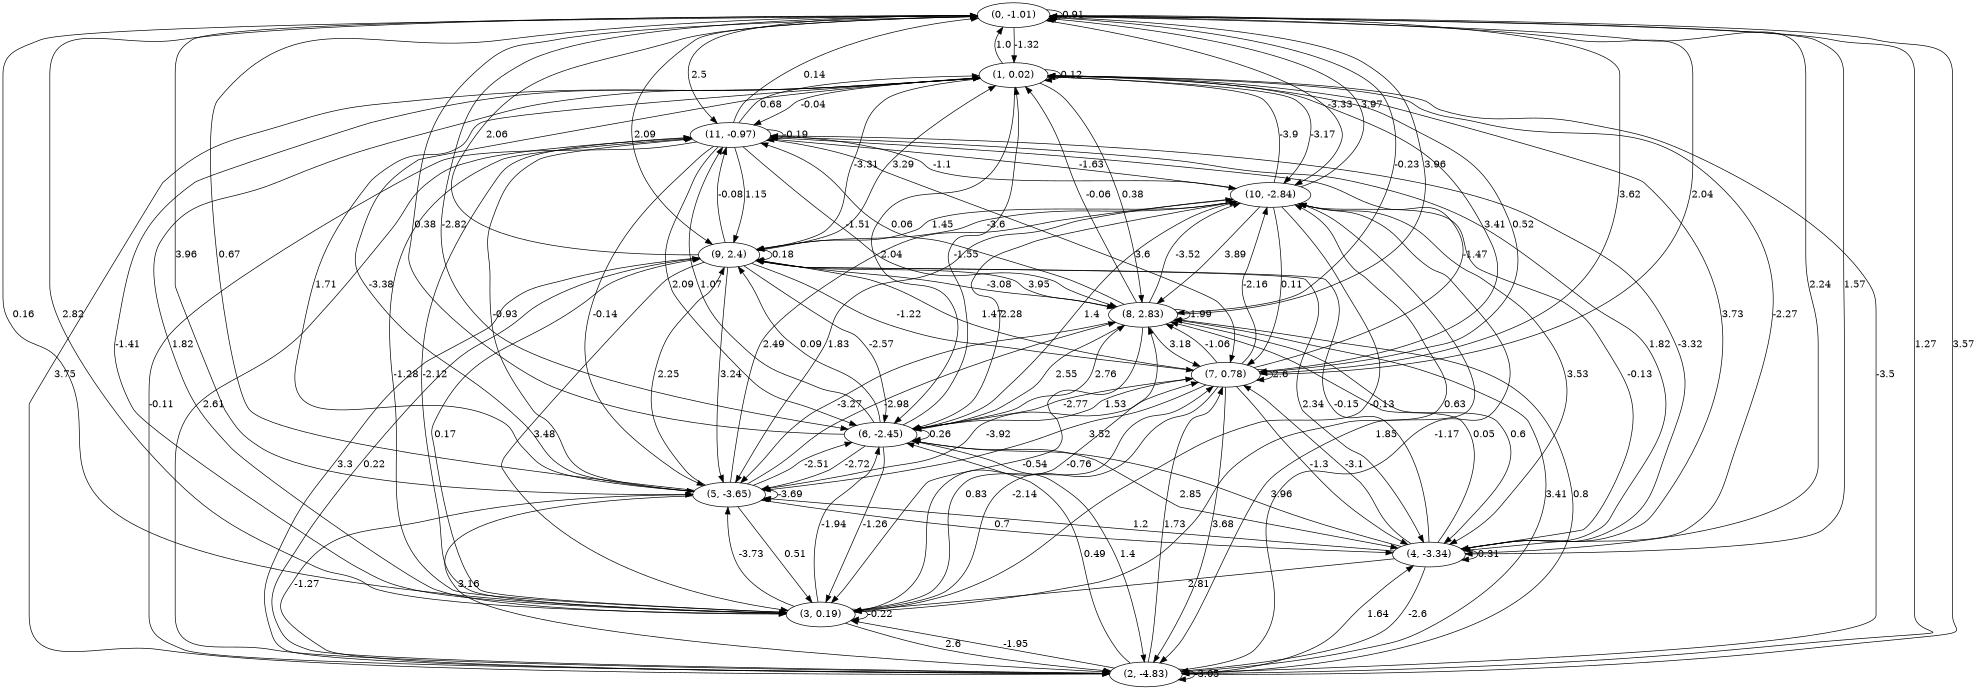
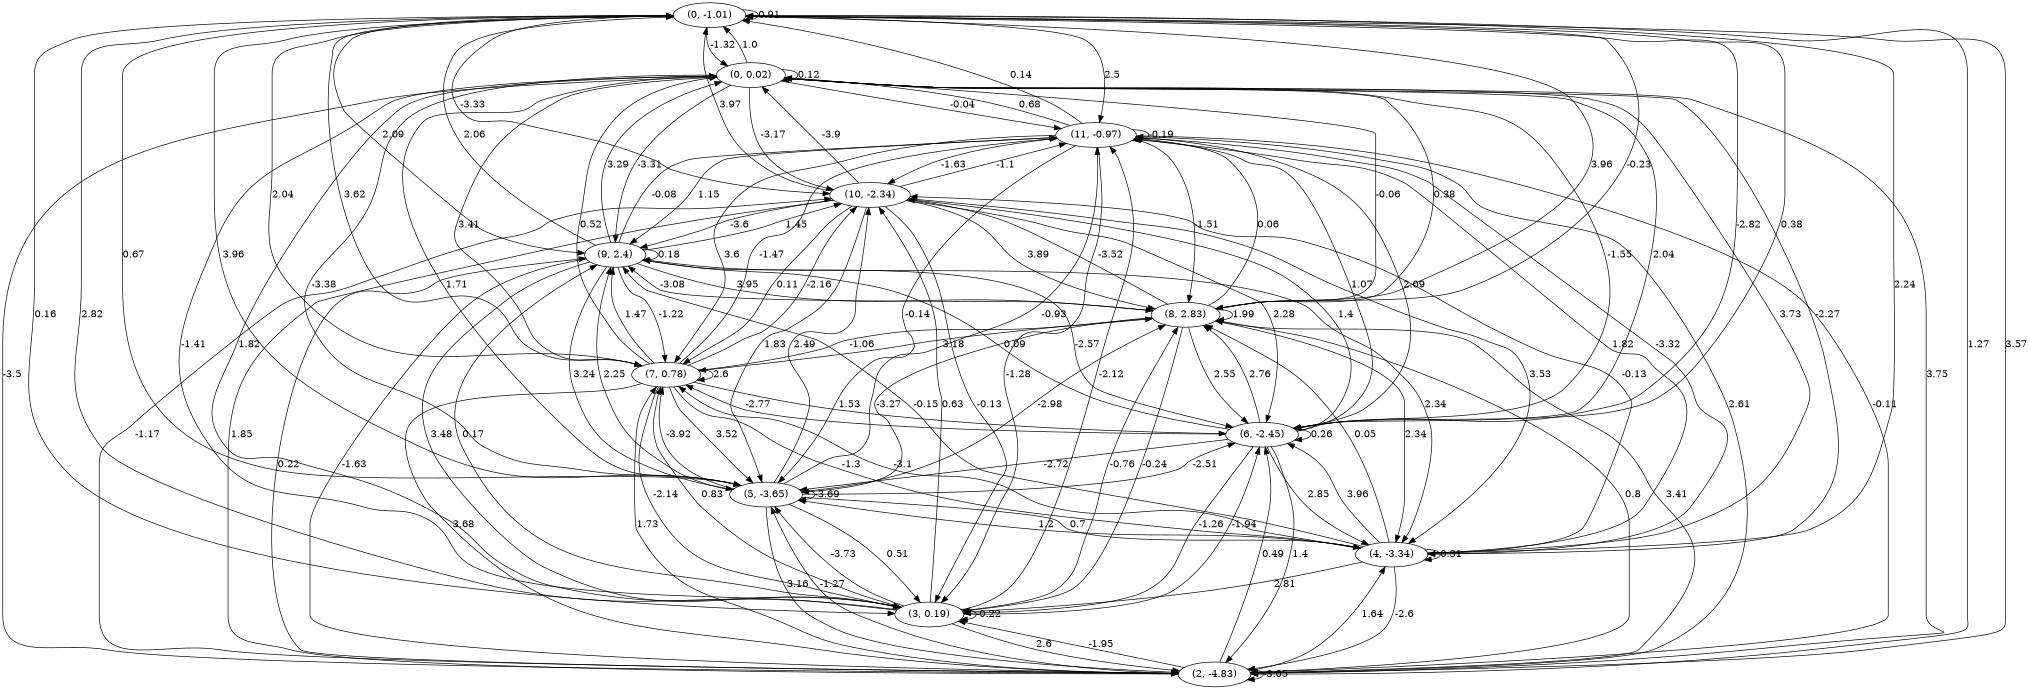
  digraph {
    n1 [label="(0, -1.01)"]
-   n2 [label="(1, 0.02)"]
+   n2 [label="(0, 0.02)"]
    n3 [label="(2, -4.83)"]
    n4 [label="(3, 0.19)"]
    n5 [label="(4, -3.34)"]
    n6 [label="(5, -3.65)"]
    n7 [label="(6, -2.45)"]
    n8 [label="(7, 0.78)"]
    n9 [label="(8, 2.83)"]
    n10 [label="(9, 2.4)"]
-   n11 [label="(10, -2.84)"]
+   n11 [label="(10, -2.34)"]
    n12 [label="(11, -0.97)"]
    n1 -> n1 [label=0.91]
    n1 -> n2 [label=-1.32]
    n1 -> n3 [label=1.27]
    n1 -> n4 [label=0.16]
-   n1 -> n5 [label=1.57]
    n1 -> n6 [label=3.96]
    n1 -> n7 [label=-2.82]
    n1 -> n8 [label=3.62]
    n1 -> n9 [label=-0.23]
    n1 -> n10 [label=2.09]
    n1 -> n11 [label=-3.33]
    n1 -> n12 [label=2.5]
    n2 -> n1 [label=1.0]
    n2 -> n2 [label=0.12]
    n2 -> n3 [label=3.75]
    n2 -> n4 [label=1.82]
    n2 -> n5 [label=-2.27]
    n2 -> n6 [label=-3.38]
    n2 -> n7 [label=2.04]
    n2 -> n8 [label=3.41]
    n2 -> n9 [label=0.38]
    n2 -> n10 [label=-3.31]
    n2 -> n11 [label=-3.17]
    n2 -> n12 [label=-0.04]
    n3 -> n1 [label=3.57]
    n3 -> n2 [label=-3.5]
    n3 -> n3 [label=-3.05]
    n3 -> n4 [label=-1.95]
    n3 -> n5 [label=1.64]
    n3 -> n6 [label=-1.27]
    n3 -> n7 [label=0.49]
    n3 -> n8 [label=1.73]
    n3 -> n9 [label=3.41]
    n3 -> n10 [label=0.22]
    n3 -> n11 [label=-1.17]
    n3 -> n12 [label=2.61]
    n4 -> n1 [label=2.82]
    n4 -> n2 [label=-1.41]
    n4 -> n3 [label=2.6]
    n4 -> n4 [label=-0.22]
    n4 -> n6 [label=-3.73]
    n4 -> n7 [label=-1.94]
    n4 -> n8 [label=0.83]
    n4 -> n9 [label=-0.76]
    n4 -> n10 [label=0.17]
    n4 -> n11 [label=0.63]
    n4 -> n12 [label=-2.12]
    n5 -> n1 [label=2.24]
    n5 -> n2 [label=3.73]
    n5 -> n3 [label=-2.6]
    n5 -> n4 [label=2.81]
    n5 -> n5 [label=0.31]
    n5 -> n6 [label=1.2]
    n5 -> n7 [label=3.96]
    n5 -> n8 [label=-3.1]
    n5 -> n9 [label=0.05]
    n5 -> n10 [label=-0.15]
    n5 -> n11 [label=-0.13]
    n5 -> n12 [label=1.82]
    n6 -> n1 [label=0.67]
    n6 -> n2 [label=1.71]
    n6 -> n3 [label=3.16]
    n6 -> n4 [label=0.51]
    n6 -> n5 [label=0.7]
    n6 -> n6 [label=-3.69]
    n6 -> n7 [label=-2.51]
    n6 -> n8 [label=-3.92]
    n6 -> n9 [label=-2.98]
    n6 -> n10 [label=2.25]
    n6 -> n11 [label=2.49]
    n6 -> n12 [label=-0.93]
    n7 -> n1 [label=0.38]
    n7 -> n2 [label=-1.55]
    n7 -> n3 [label=1.4]
    n7 -> n4 [label=-1.26]
    n7 -> n5 [label=2.85]
    n7 -> n6 [label=-2.72]
    n7 -> n7 [label=0.26]
    n7 -> n8 [label=-2.77]
    n7 -> n9 [label=2.76]
    n7 -> n10 [label=0.09]
    n7 -> n11 [label=1.4]
    n7 -> n12 [label=1.07]
    n8 -> n1 [label=2.04]
    n8 -> n2 [label=0.52]
    n8 -> n3 [label=3.68]
    n8 -> n4 [label=-2.14]
    n8 -> n5 [label=-1.3]
    n8 -> n6 [label=3.52]
    n8 -> n7 [label=1.53]
    n8 -> n8 [label=2.6]
    n8 -> n9 [label=-1.06]
    n8 -> n10 [label=1.47]
    n8 -> n11 [label=-2.16]
    n8 -> n12 [label=-1.47]
    n9 -> n1 [label=3.96]
    n9 -> n2 [label=-0.06]
    n9 -> n3 [label=0.8]
-   n9 -> n4 [label=-0.54]
-   n9 -> n5 [label=0.6]
+   n9 -> n4 [label=-0.24]
+   n9 -> n5 [label=2.34]
    n9 -> n6 [label=-3.27]
    n9 -> n7 [label=2.55]
    n9 -> n8 [label=3.18]
    n9 -> n9 [label=1.99]
    n9 -> n10 [label=-3.08]
    n9 -> n11 [label=-3.52]
    n9 -> n12 [label=0.06]
    n10 -> n1 [label=2.06]
    n10 -> n2 [label=3.29]
-   n10 -> n3 [label=3.3]
+   n10 -> n3 [label=-1.63]
    n10 -> n4 [label=3.48]
    n10 -> n5 [label=2.34]
    n10 -> n6 [label=3.24]
    n10 -> n7 [label=-2.57]
    n10 -> n8 [label=-1.22]
    n10 -> n9 [label=3.95]
    n10 -> n10 [label=0.18]
    n10 -> n11 [label=1.45]
    n10 -> n12 [label=-0.08]
    n11 -> n1 [label=3.97]
    n11 -> n2 [label=-3.9]
    n11 -> n3 [label=1.85]
    n11 -> n4 [label=-0.13]
    n11 -> n5 [label=3.53]
    n11 -> n6 [label=1.83]
    n11 -> n7 [label=2.28]
    n11 -> n8 [label=0.11]
    n11 -> n9 [label=3.89]
    n11 -> n10 [label=-3.6]
    n11 -> n12 [label=-1.1]
    n12 -> n1 [label=0.14]
    n12 -> n2 [label=0.68]
    n12 -> n3 [label=-0.11]
    n12 -> n4 [label=-1.28]
    n12 -> n5 [label=-3.32]
    n12 -> n6 [label=-0.14]
    n12 -> n7 [label=2.09]
    n12 -> n8 [label=3.6]
    n12 -> n9 [label=-1.51]
    n12 -> n10 [label=1.15]
    n12 -> n11 [label=-1.63]
    n12 -> n12 [label=-0.19]
  }
